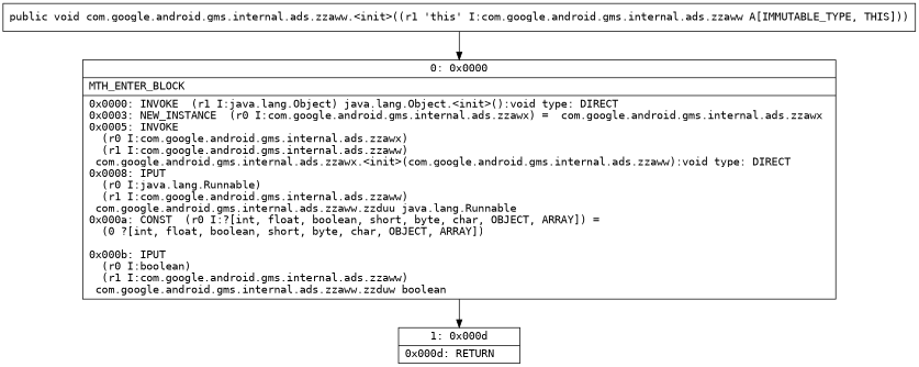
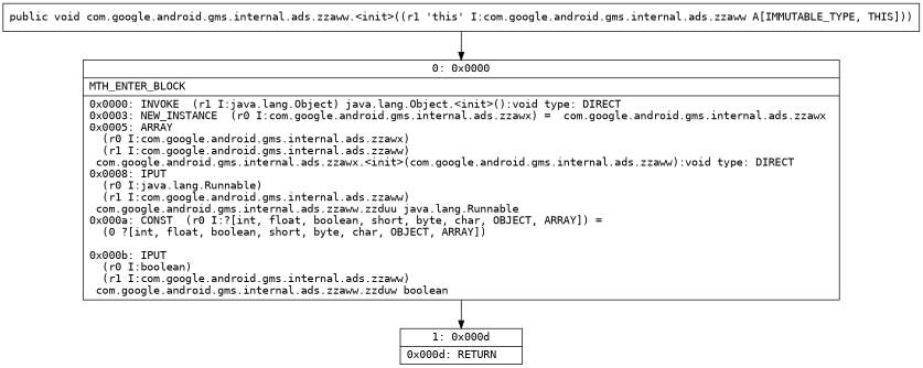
  digraph {
    fontname="DejaVu Sans Mono"
    node [shape=record fontname="DejaVu Sans Mono"]
    edge [fontname="DejaVu Sans Mono"]
-   n1 [label="{0\:\ 0x0000|MTH_ENTER_BLOCK\l|0x0000: INVOKE  (r1 I:java.lang.Object) java.lang.Object.\<init\>():void type: DIRECT \l0x0003: NEW_INSTANCE  (r0 I:com.google.android.gms.internal.ads.zzawx) =  com.google.android.gms.internal.ads.zzawx \l0x0005: INVOKE  \l  (r0 I:com.google.android.gms.internal.ads.zzawx)\l  (r1 I:com.google.android.gms.internal.ads.zzaww)\l com.google.android.gms.internal.ads.zzawx.\<init\>(com.google.android.gms.internal.ads.zzaww):void type: DIRECT \l0x0008: IPUT  \l  (r0 I:java.lang.Runnable)\l  (r1 I:com.google.android.gms.internal.ads.zzaww)\l com.google.android.gms.internal.ads.zzaww.zzduu java.lang.Runnable \l0x000a: CONST  (r0 I:?[int, float, boolean, short, byte, char, OBJECT, ARRAY]) = \l  (0 ?[int, float, boolean, short, byte, char, OBJECT, ARRAY])\l \l0x000b: IPUT  \l  (r0 I:boolean)\l  (r1 I:com.google.android.gms.internal.ads.zzaww)\l com.google.android.gms.internal.ads.zzaww.zzduw boolean \l}"]
+   n1 [label="{0\:\ 0x0000|MTH_ENTER_BLOCK\l|0x0000: INVOKE  (r1 I:java.lang.Object) java.lang.Object.\<init\>():void type: DIRECT \l0x0003: NEW_INSTANCE  (r0 I:com.google.android.gms.internal.ads.zzawx) =  com.google.android.gms.internal.ads.zzawx \l0x0005: ARRAY  \l  (r0 I:com.google.android.gms.internal.ads.zzawx)\l  (r1 I:com.google.android.gms.internal.ads.zzaww)\l com.google.android.gms.internal.ads.zzawx.\<init\>(com.google.android.gms.internal.ads.zzaww):void type: DIRECT \l0x0008: IPUT  \l  (r0 I:java.lang.Runnable)\l  (r1 I:com.google.android.gms.internal.ads.zzaww)\l com.google.android.gms.internal.ads.zzaww.zzduu java.lang.Runnable \l0x000a: CONST  (r0 I:?[int, float, boolean, short, byte, char, OBJECT, ARRAY]) = \l  (0 ?[int, float, boolean, short, byte, char, OBJECT, ARRAY])\l \l0x000b: IPUT  \l  (r0 I:boolean)\l  (r1 I:com.google.android.gms.internal.ads.zzaww)\l com.google.android.gms.internal.ads.zzaww.zzduw boolean \l}"]
    n2 [label="{1\:\ 0x000d|0x000d: RETURN   \l}"]
    n3 [label="{public void com.google.android.gms.internal.ads.zzaww.\<init\>((r1 'this' I:com.google.android.gms.internal.ads.zzaww A[IMMUTABLE_TYPE, THIS])) }"]
    n1 -> n2
    n3 -> n1
  }
